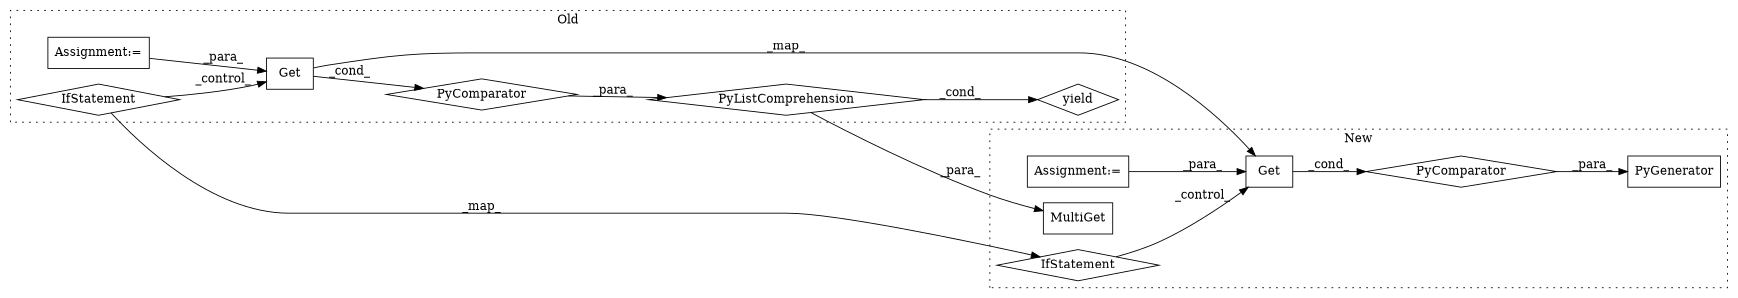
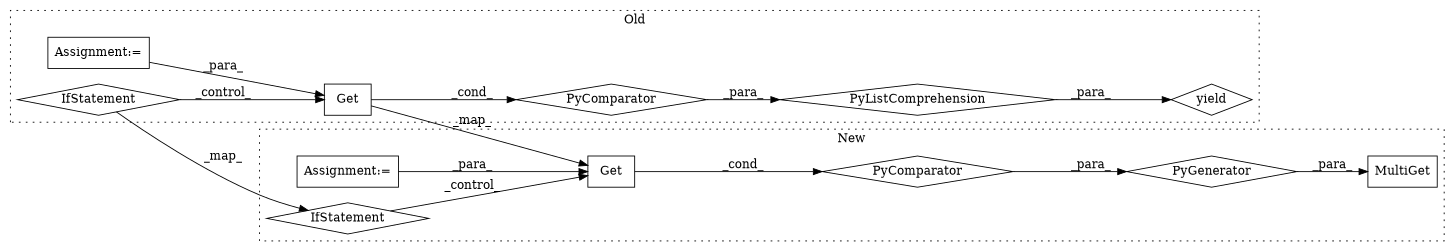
  digraph {
    rankdir=LR
    node [a=32 l=29 s=16035 shape=diamond]
    n1 [a=112 l=7 label=yield s=16603]
    n2 [a=109 l=143 label=PyListComprehension s=15929]
    n3 [a=113 label=PyComparator]
    n4 [l="4,1" label=Get s="15929,15970" shape=box]
    n5 [a=25 label=IfStatement]
    n6 [a=7 label="Assignment:=" shape=box]
-   n7 [a=107 l=141 label=PyGenerator s=16024 shape=box]
+   n7 [a=107 l=141 label=PyGenerator s=16024]
    n8 [a=113 label=PyComparator s=16130]
    n9 [a=7 label="Assignment:=" s=16130 shape=box]
    n10 [l="20,-3" label=MultiGet s="16004,16165" shape=box]
    n11 [l="4,1" label=Get s="16024,16065" shape=box]
    n12 [a=25 label=IfStatement s=16130]
    subgraph cluster_1 {
      label=Old
      style=dotted
      n1
      n2
      n3
      n4
      n5
      n6
    }
    subgraph cluster_2 {
      label=New
      style=dotted
      n7
      n8
      n9
      n10
      n11
      n12
    }
-   n2 -> n1 [label=_cond_]
+   n2 -> n1 [label=_para_]
    n3 -> n2 [label=_para_]
    n4 -> n3 [label=_cond_]
    n4 -> n11 [label=_map_]
    n5 -> n4 [label=_control_]
    n5 -> n12 [label=_map_]
    n6 -> n4 [label=_para_]
-   n2 -> n10 [label=_para_]
+   n7 -> n10 [label=_para_]
    n8 -> n7 [label=_para_]
    n9 -> n11 [label=_para_]
    n11 -> n8 [label=_cond_]
    n12 -> n11 [label=_control_]
  }
